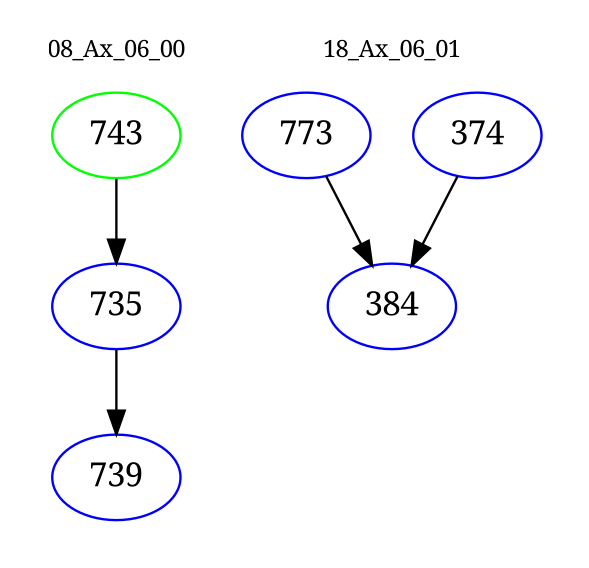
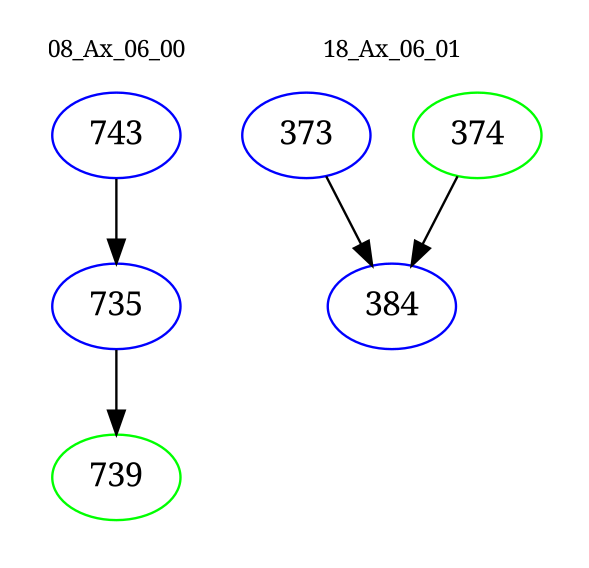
  digraph {
    fontname="Noto Serif"
    node [color=blue fontname="Noto Serif"]
    edge [color=black fontname="Noto Serif"]
-   n1 [color=green label=743]
+   n1 [label=743]
    n2 [label=735]
-   n3 [label=739]
-   n4 [label=374]
-   n5 [label=773]
+   n3 [color=green label=739]
+   n4 [color=green label=374]
+   n5 [label=373]
    n6 [label=384]
    subgraph cluster_1 {
      color=white
      fontsize=10
      label="08_Ax_06_00"
      n1
      n2
      n3
    }
    subgraph cluster_2 {
      color=white
      fontsize=10
      label="18_Ax_06_01"
      n4
      n5
      n6
    }
    n1 -> n2
    n2 -> n3
    n4 -> n6
    n5 -> n6
  }
